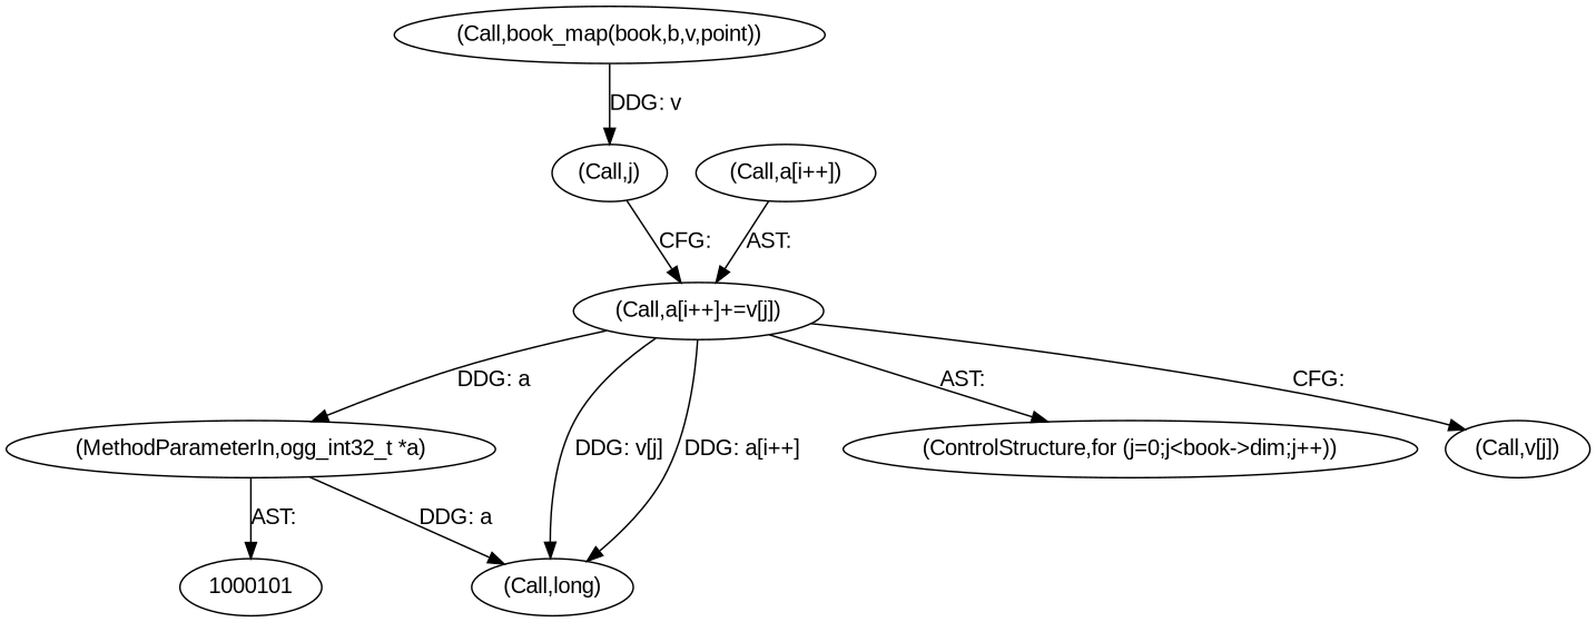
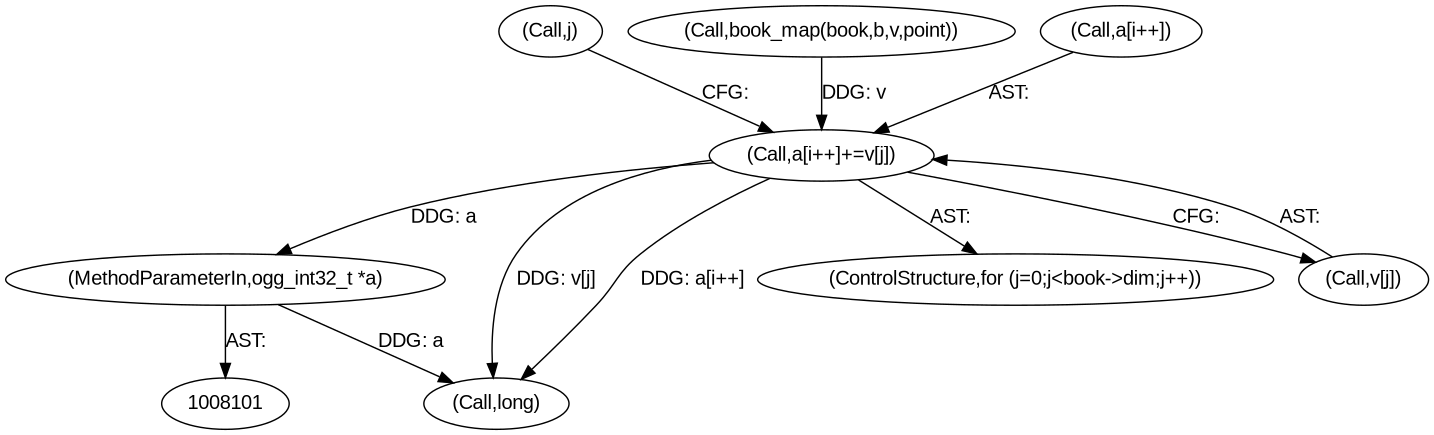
  digraph {
    fontname="Liberation Sans"
    node [fontname="Liberation Sans"]
    edge [fontname="Liberation Sans"]
    n1 [label="(MethodParameterIn,ogg_int32_t *a)"]
    n2 [label="(Call,long)"]
-   1000101
+   1000101 [label=1008101]
    n4 [label="(Call,a[i++]+=v[j])"]
    n5 [label="(ControlStructure,for (j=0;j<book->dim;j++))"]
    n6 [label="(Call,v[j])"]
    n7 [label="(Call,j)"]
    n8 [label="(Call,book_map(book,b,v,point))"]
    n9 [label="(Call,a[i++])"]
    n1 -> n2 [label="DDG: a"]
    n1 -> 1000101 [label="AST: "]
    n4 -> n1 [label="DDG: a"]
    n4 -> n2 [label="DDG: v[j]"]
    n4 -> n2 [label="DDG: a[i++]"]
    n4 -> n5 [label="AST: "]
    n4 -> n6 [label="CFG: "]
+   n6 -> n4 [label="AST: "]
    n7 -> n4 [label="CFG: "]
-   n8 -> n7 [label="DDG: v"]
+   n8 -> n4 [label="DDG: v"]
    n9 -> n4 [label="AST: "]
  }
